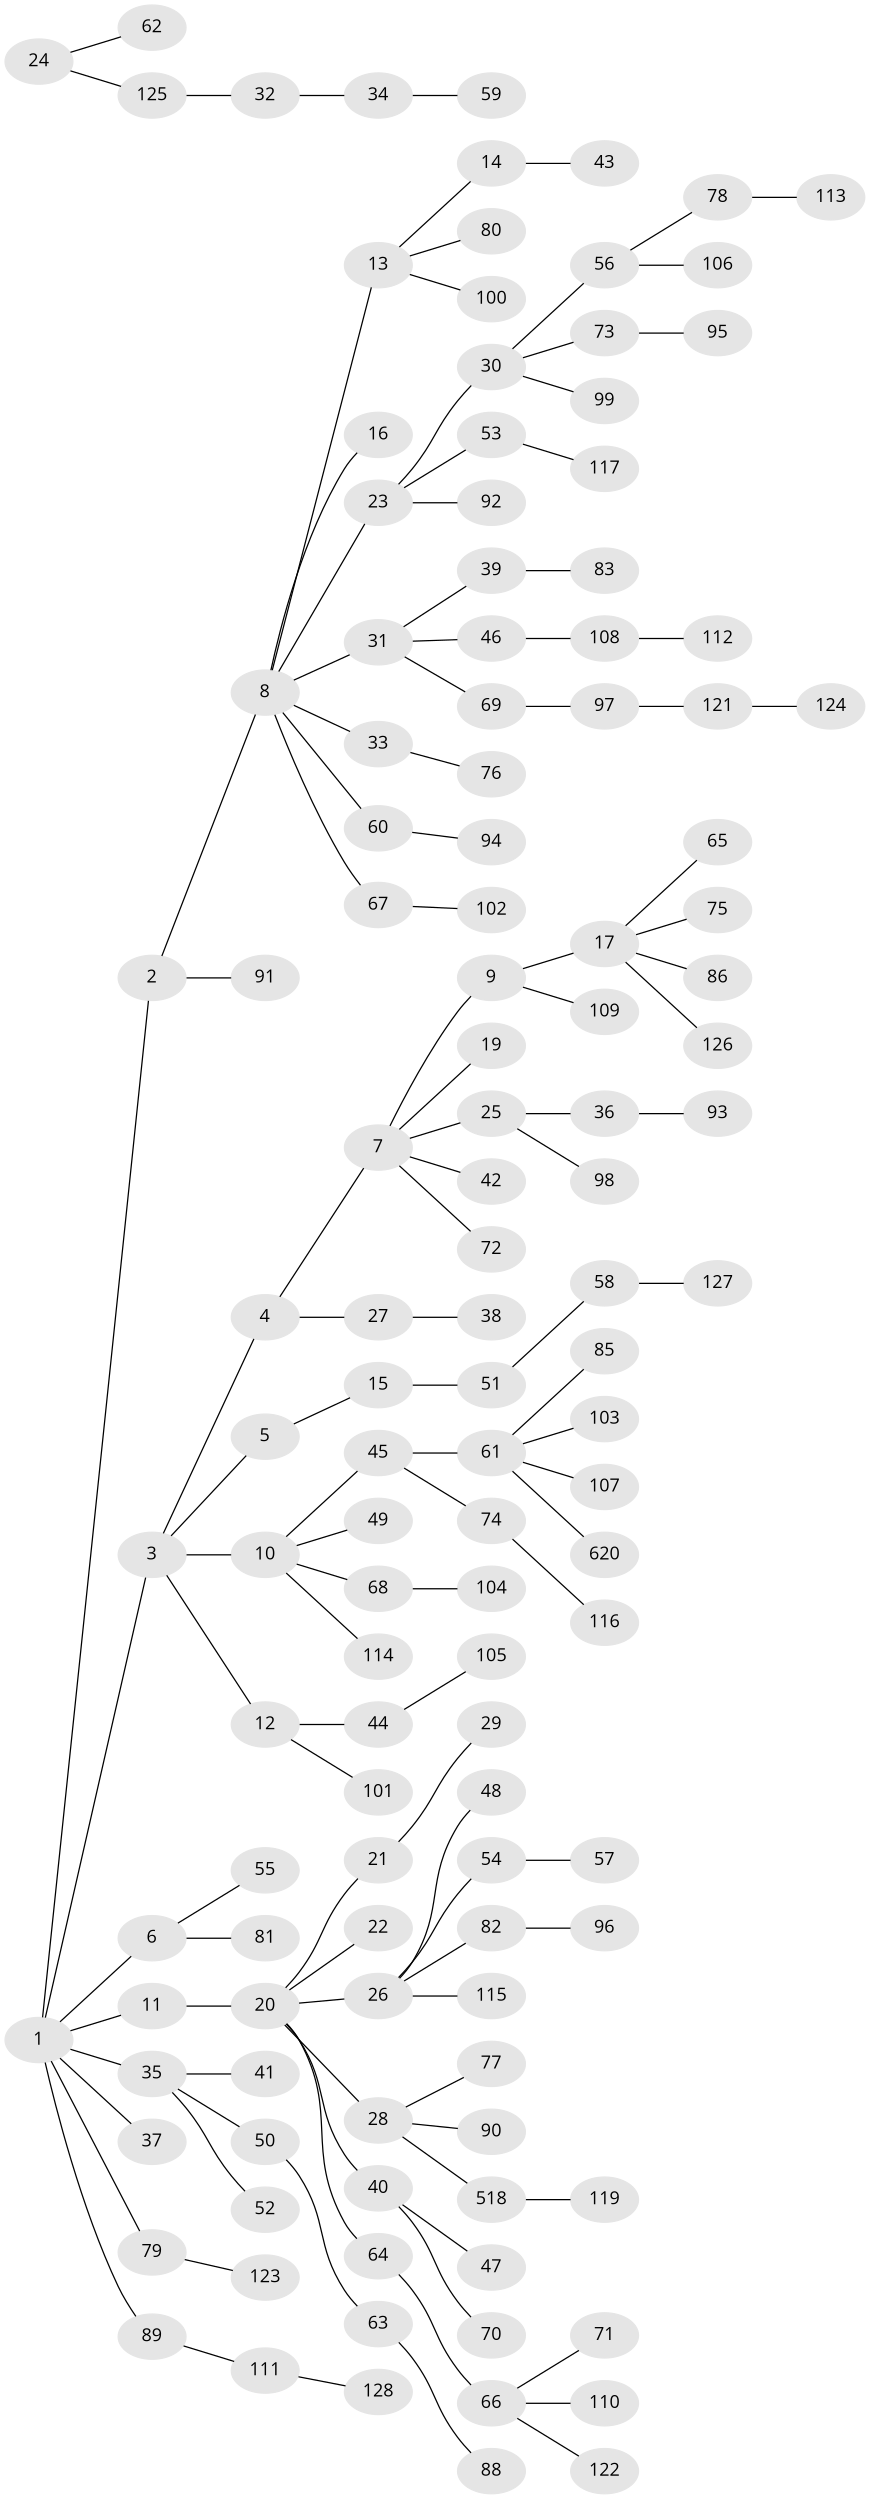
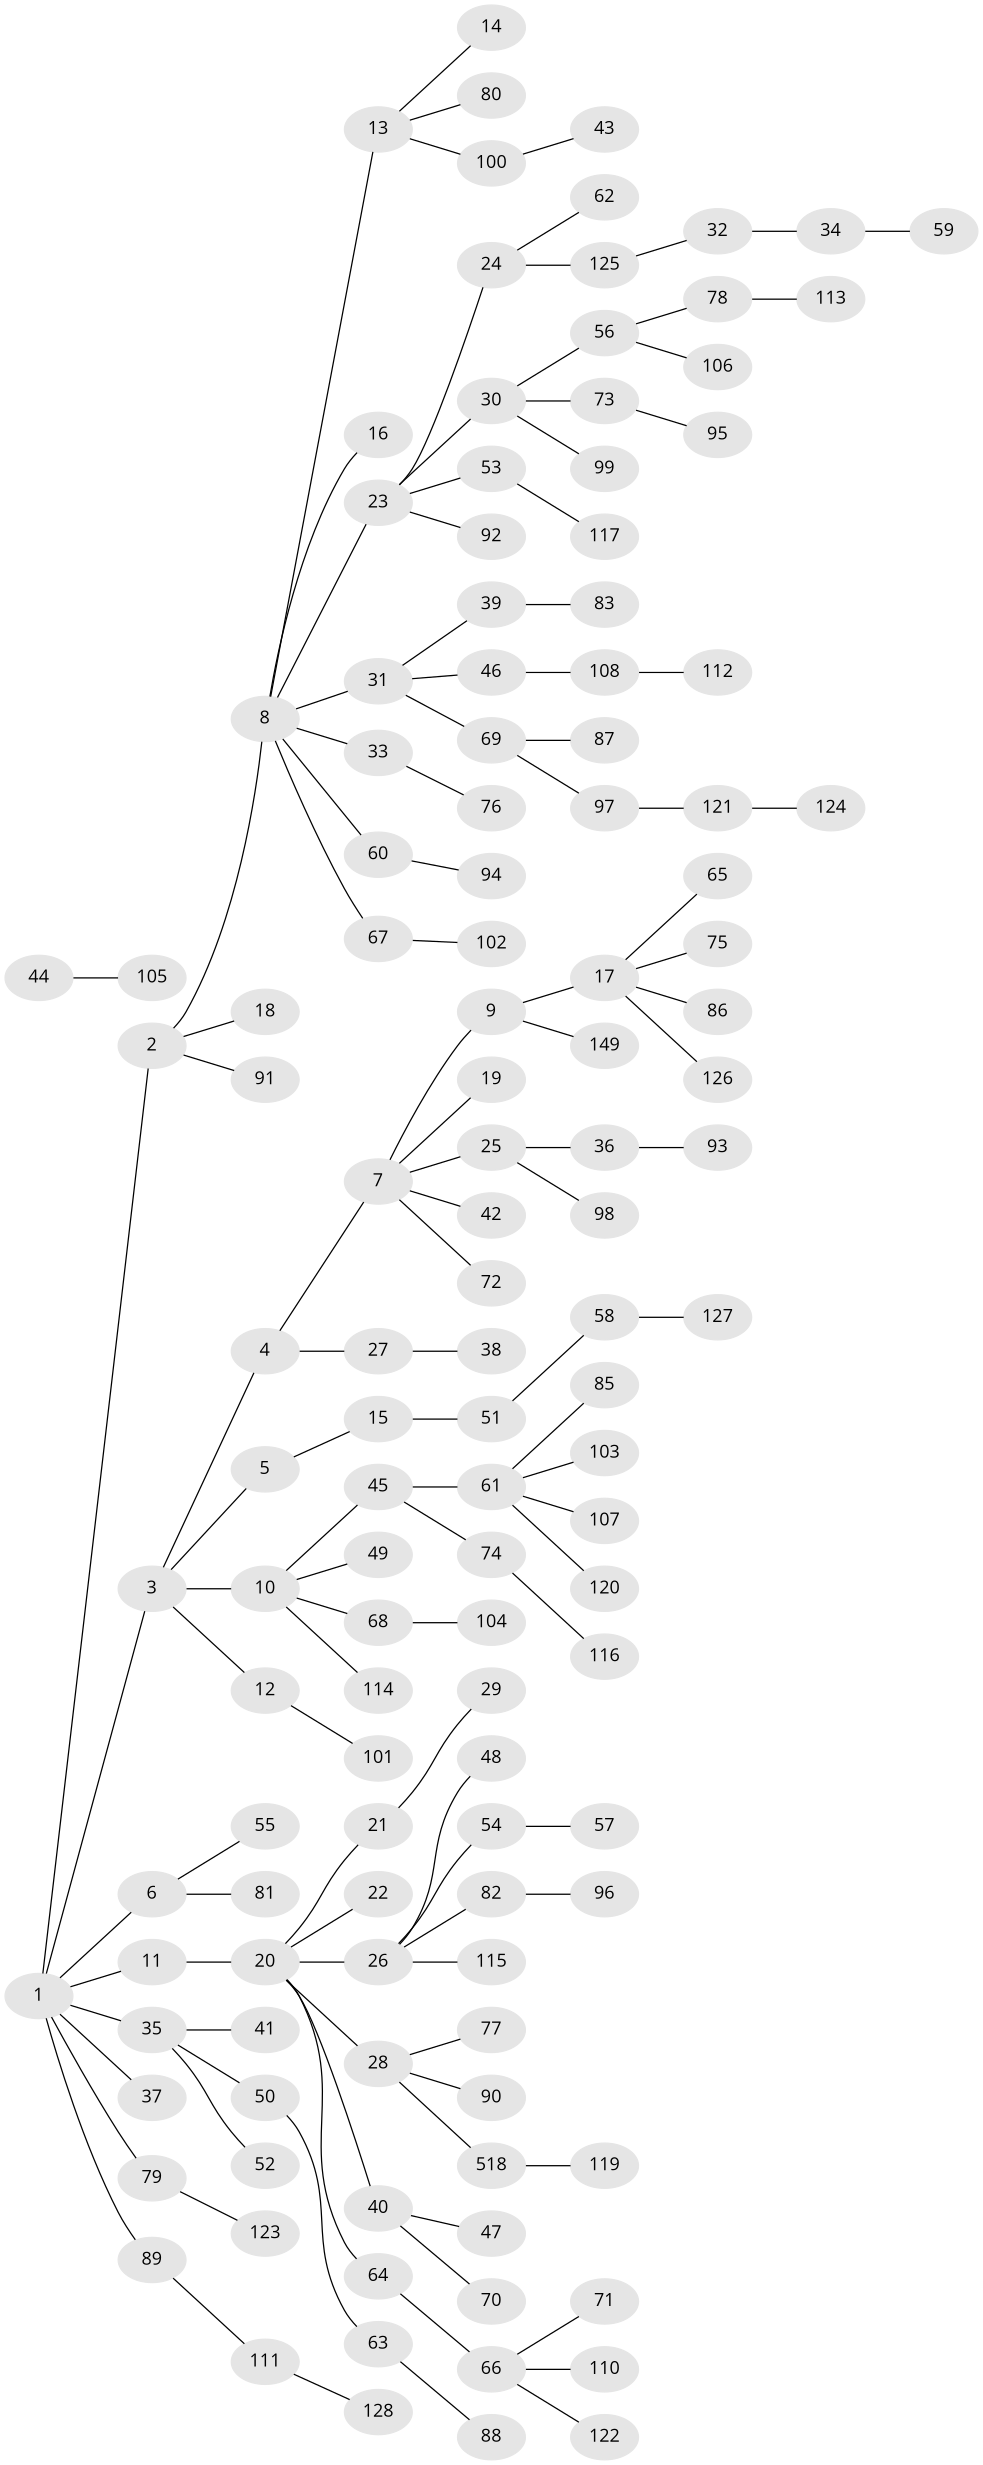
  graph {
    fontname="Open Sans"
    rankdir=LR
    node [color=gray90 fontname="Open Sans" style=filled]
    edge [fontname="Open Sans"]
    1
    2
    3
    6
    11
    35
    37
    79
    89
    8
+   18
    91
    4
    5
    10
    12
    55
    81
    20
    41
    50
    52
    123
    111
    13
    16
    23
    31
    33
    60
    67
    7
    27
    15
    45
    49
    68
    114
    44
    101
    9
    19
    25
    42
    72
    38
    51
    17
-   109
+   109 [label=149]
    36
    98
    14
    80
    100
    24
    30
    53
    92
    39
    46
    69
    76
    94
    102
    65
    75
    86
    126
    61
    74
    104
    21
    22
    26
    28
    40
    64
    105
    43
    58
    29
    48
    54
    82
    115
    77
    90
    n88 [label=518]
    47
    70
    66
    62
    125
    56
    73
    99
    117
    32
    34
    93
    57
    96
    119
    78
    106
    95
    83
    108
+   87
    97
    59
    63
    85
    103
    107
-   120 [label=620]
+   120
    116
    112
    88
    127
    113
    71
    110
    122
    121
    128
    124
    1 -- 2
    1 -- 3
    1 -- 6
    1 -- 11
    1 -- 35
    1 -- 37
    1 -- 79
    1 -- 89
    2 -- 8
+   2 -- 18
    2 -- 91
    3 -- 4
    3 -- 5
    3 -- 10
    3 -- 12
    6 -- 55
    6 -- 81
    11 -- 20
    35 -- 41
    35 -- 50
    35 -- 52
    79 -- 123
    89 -- 111
    8 -- 13
    8 -- 16
    8 -- 23
    8 -- 31
    8 -- 33
    8 -- 60
    8 -- 67
    4 -- 7
    4 -- 27
    5 -- 15
    10 -- 45
    10 -- 49
    10 -- 68
    10 -- 114
-   12 -- 44
    12 -- 101
    20 -- 21
    20 -- 22
    20 -- 26
    20 -- 28
    20 -- 40
    20 -- 64
    50 -- 63
    111 -- 128
    13 -- 14
    13 -- 80
    13 -- 100
+   23 -- 24
    23 -- 30
    23 -- 53
    23 -- 92
    31 -- 39
    31 -- 46
    31 -- 69
    33 -- 76
    60 -- 94
    67 -- 102
    7 -- 9
    7 -- 19
    7 -- 25
    7 -- 42
    7 -- 72
    27 -- 38
    15 -- 51
    45 -- 61
    45 -- 74
    68 -- 104
    44 -- 105
    9 -- 17
    9 -- 109
    25 -- 36
    25 -- 98
    51 -- 58
    17 -- 65
    17 -- 75
    17 -- 86
    17 -- 126
    36 -- 93
-   14 -- 43
+   100 -- 43
    24 -- 62
    24 -- 125
    30 -- 56
    30 -- 73
    30 -- 99
    53 -- 117
    39 -- 83
    46 -- 108
+   69 -- 87
    69 -- 97
    61 -- 85
    61 -- 103
    61 -- 107
    61 -- 120
    74 -- 116
    21 -- 29
    26 -- 48
    26 -- 54
    26 -- 82
    26 -- 115
    28 -- 77
    28 -- 90
    28 -- n88
    40 -- 47
    40 -- 70
    64 -- 66
    58 -- 127
    54 -- 57
    82 -- 96
    n88 -- 119
    66 -- 71
    66 -- 110
    66 -- 122
    125 -- 32
    56 -- 78
    56 -- 106
    73 -- 95
    32 -- 34
    34 -- 59
    78 -- 113
    108 -- 112
    97 -- 121
    63 -- 88
    121 -- 124
  }
